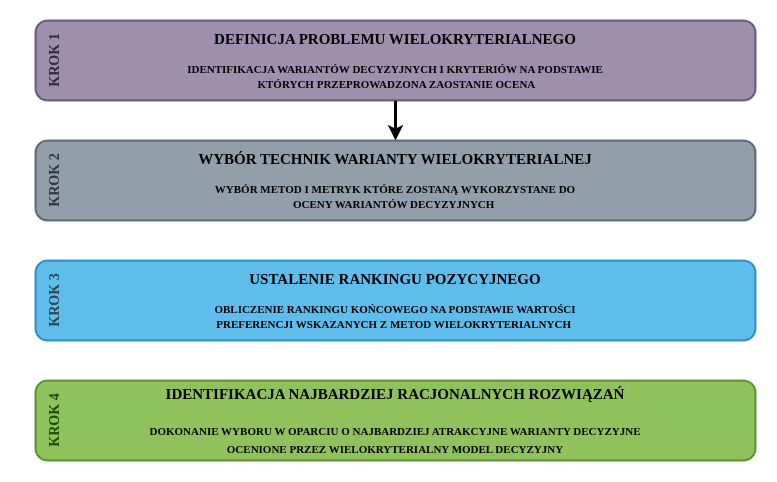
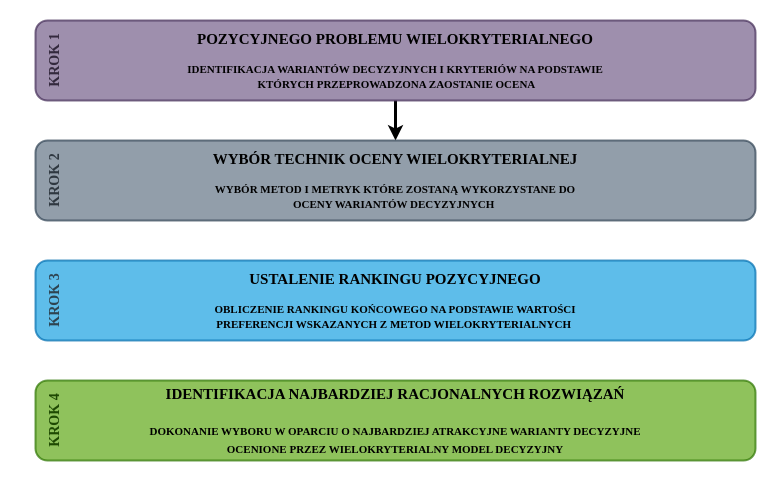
  <mxCell id="0" />
  <mxCell id="1" parent="0" />
  <mxCell id="2" value="" style="edgeStyle=orthogonalEdgeStyle;rounded=0;orthogonalLoop=1;jettySize=auto;html=1;strokeWidth=3;" parent="1" source="3" target="4" edge="1"><mxGeometry relative="1" as="geometry" /></mxCell>
- <mxCell id="3" value="&lt;font style=&quot;&quot; color=&quot;#000000&quot;&gt;&lt;font size=&quot;1&quot; style=&quot;&quot;&gt;&lt;b style=&quot;font-size: 15px;&quot;&gt;DEFINICJA PROBLEMU WIELOKRYTERIALNEGO&lt;/b&gt;&lt;/font&gt;&lt;br&gt;&lt;font style=&quot;&quot;&gt;&lt;br&gt;&lt;font size=&quot;1&quot; style=&quot;&quot;&gt;&lt;b style=&quot;font-size: 11px;&quot;&gt;IDENTIFIKACJA WARIANTÓW DECYZYJNYCH I KRYTERIÓW NA PODSTAWIE&lt;br&gt;&amp;nbsp;KTÓRYCH PRZEPROWADZONA ZAOSTANIE OCENA&lt;/b&gt;&lt;/font&gt;&lt;/font&gt;&lt;/font&gt;" style="rounded=1;whiteSpace=wrap;html=1;fontFamily=Georgia;fillColor=#76608A;strokeColor=#432D57;fontColor=#ffffff;strokeWidth=2;opacity=70;" parent="1" vertex="1"><mxGeometry x="35" y="20" width="720" height="80" as="geometry" /></mxCell>
- <mxCell id="4" value="&lt;font color=&quot;#000000&quot;&gt;&lt;b style=&quot;&quot;&gt;&lt;font style=&quot;font-size: 15px;&quot;&gt;WYBÓR TECHNIK WARIANTY WIELOKRYTERIALNEJ&lt;/font&gt;&lt;/b&gt;&lt;br&gt;&lt;/font&gt;&lt;font style=&quot;&quot;&gt;&lt;font style=&quot;&quot; color=&quot;#000000&quot;&gt;&lt;br&gt;&lt;b style=&quot;&quot;&gt;&lt;font style=&quot;font-size: 11px;&quot;&gt;WYBÓR METOD I METRYK KTÓRE ZOSTANĄ WYKORZYSTANE DO &lt;br&gt;OCENY WARIANTÓW DECYZYJNYCH&amp;nbsp;&lt;/font&gt;&lt;/b&gt;&lt;/font&gt;&lt;br&gt;&lt;/font&gt;" style="rounded=1;whiteSpace=wrap;html=1;fontFamily=Georgia;fillColor=#647687;fontColor=#ffffff;strokeColor=#314354;strokeWidth=2;opacity=70;" parent="1" vertex="1"><mxGeometry x="35" y="140" width="720" height="80" as="geometry" /></mxCell>
+ <mxCell id="3" value="&lt;font style=&quot;&quot; color=&quot;#000000&quot;&gt;&lt;font size=&quot;1&quot; style=&quot;&quot;&gt;&lt;b style=&quot;font-size: 15px;&quot;&gt;POZYCYJNEGO PROBLEMU WIELOKRYTERIALNEGO&lt;/b&gt;&lt;/font&gt;&lt;br&gt;&lt;font style=&quot;&quot;&gt;&lt;br&gt;&lt;font size=&quot;1&quot; style=&quot;&quot;&gt;&lt;b style=&quot;font-size: 11px;&quot;&gt;IDENTIFIKACJA WARIANTÓW DECYZYJNYCH I KRYTERIÓW NA PODSTAWIE&lt;br&gt;&amp;nbsp;KTÓRYCH PRZEPROWADZONA ZAOSTANIE OCENA&lt;/b&gt;&lt;/font&gt;&lt;/font&gt;&lt;/font&gt;" style="rounded=1;whiteSpace=wrap;html=1;fontFamily=Georgia;fillColor=#76608A;strokeColor=#432D57;fontColor=#ffffff;strokeWidth=2;opacity=70;" parent="1" vertex="1"><mxGeometry x="35" y="20" width="720" height="80" as="geometry" /></mxCell>
+ <mxCell id="4" value="&lt;font color=&quot;#000000&quot;&gt;&lt;b style=&quot;&quot;&gt;&lt;font style=&quot;font-size: 15px;&quot;&gt;WYBÓR TECHNIK OCENY WIELOKRYTERIALNEJ&lt;/font&gt;&lt;/b&gt;&lt;br&gt;&lt;/font&gt;&lt;font style=&quot;&quot;&gt;&lt;font style=&quot;&quot; color=&quot;#000000&quot;&gt;&lt;br&gt;&lt;b style=&quot;&quot;&gt;&lt;font style=&quot;font-size: 11px;&quot;&gt;WYBÓR METOD I METRYK KTÓRE ZOSTANĄ WYKORZYSTANE DO &lt;br&gt;OCENY WARIANTÓW DECYZYJNYCH&amp;nbsp;&lt;/font&gt;&lt;/b&gt;&lt;/font&gt;&lt;br&gt;&lt;/font&gt;" style="rounded=1;whiteSpace=wrap;html=1;fontFamily=Georgia;fillColor=#647687;fontColor=#ffffff;strokeColor=#314354;strokeWidth=2;opacity=70;" parent="1" vertex="1"><mxGeometry x="35" y="140" width="720" height="80" as="geometry" /></mxCell>
  <mxCell id="5" value="&lt;font color=&quot;#000000&quot;&gt;&lt;b style=&quot;&quot;&gt;&lt;font style=&quot;font-size: 15px;&quot;&gt;USTALENIE RANKINGU POZYCYJNEGO&lt;/font&gt;&lt;/b&gt;&lt;br&gt;&lt;/font&gt;&lt;font style=&quot;&quot;&gt;&lt;font style=&quot;&quot; color=&quot;#000000&quot;&gt;&lt;br&gt;&lt;b style=&quot;&quot;&gt;&lt;font style=&quot;font-size: 11px;&quot;&gt;OBLICZENIE RANKINGU KOŃCOWEGO NA PODSTAWIE WARTOŚCI &lt;br&gt;PREFERENCJI WSKAZANYCH Z METOD WIELOKRYTERIALNYCH&amp;nbsp;&lt;/font&gt;&lt;/b&gt;&lt;/font&gt;&lt;br&gt;&lt;/font&gt;" style="rounded=1;whiteSpace=wrap;html=1;fontFamily=Georgia;fillColor=#1ba1e2;fontColor=#ffffff;strokeColor=#006EAF;strokeWidth=2;opacity=70;" parent="1" vertex="1"><mxGeometry x="35" y="260" width="720" height="80" as="geometry" /></mxCell>
  <mxCell id="6" value="&lt;b style=&quot;font-size: 15px;&quot;&gt;&lt;font style=&quot;font-size: 15px;&quot; color=&quot;#000000&quot;&gt;IDENTIFIKACJA NAJBARDZIEJ RACJONALNYCH ROZWIĄZAŃ&lt;br&gt;&lt;/font&gt;&lt;/b&gt;&lt;font style=&quot;font-size: 15px;&quot;&gt;&lt;font style=&quot;font-size: 15px;&quot; color=&quot;#000000&quot;&gt;&lt;font style=&quot;font-size: 15px;&quot;&gt;&lt;br&gt;&lt;/font&gt;&lt;span style=&quot;font-size: 11px;&quot;&gt;&lt;b&gt;DOKONANIE WYBORU W OPARCIU O NAJBARDZIEJ ATRAKCYJNE WARIANTY DECYZYJNE &lt;br&gt;OCENIONE PRZEZ WIELOKRYTERIALNY MODEL DECYZYJNY&lt;/b&gt;&lt;/span&gt;&lt;/font&gt;&lt;br&gt;&lt;/font&gt;" style="rounded=1;whiteSpace=wrap;html=1;fontFamily=Georgia;fillColor=#60a917;fontColor=#ffffff;strokeColor=#2D7600;opacity=70;strokeWidth=2;" parent="1" vertex="1"><mxGeometry x="35" y="380" width="720" height="80" as="geometry" /></mxCell>
  <mxCell id="7" value="KROK 1&lt;br&gt;" style="text;html=1;strokeColor=none;fillColor=none;align=center;verticalAlign=middle;whiteSpace=wrap;rounded=0;rotation=-90;fontFamily=Georgia;fontColor=#33293d;fontSize=14;fontStyle=1" parent="1" vertex="1"><mxGeometry x="25" y="45" width="60" height="30" as="geometry" /></mxCell>
  <mxCell id="8" value="KROK 2&lt;br&gt;" style="text;html=1;strokeColor=none;fillColor=none;align=center;verticalAlign=middle;whiteSpace=wrap;rounded=0;rotation=-90;fontFamily=Georgia;fontColor=#2f3841;fontSize=14;fontStyle=1" parent="1" vertex="1"><mxGeometry x="25" y="165" width="60" height="30" as="geometry" /></mxCell>
  <mxCell id="9" value="KROK 3" style="text;html=1;strokeColor=none;fillColor=none;align=center;verticalAlign=middle;whiteSpace=wrap;rounded=0;rotation=-90;fontFamily=Georgia;fontColor=#2f4450;fontSize=14;fontStyle=1" parent="1" vertex="1"><mxGeometry x="25" y="285" width="60" height="30" as="geometry" /></mxCell>
  <mxCell id="10" value="KROK 4" style="text;html=1;strokeColor=none;fillColor=none;align=center;verticalAlign=middle;whiteSpace=wrap;rounded=0;rotation=-90;fontFamily=Georgia;fontColor=#1e4903;fontSize=14;fontStyle=1" parent="1" vertex="1"><mxGeometry x="20" y="405" width="70" height="30" as="geometry" /></mxCell>
